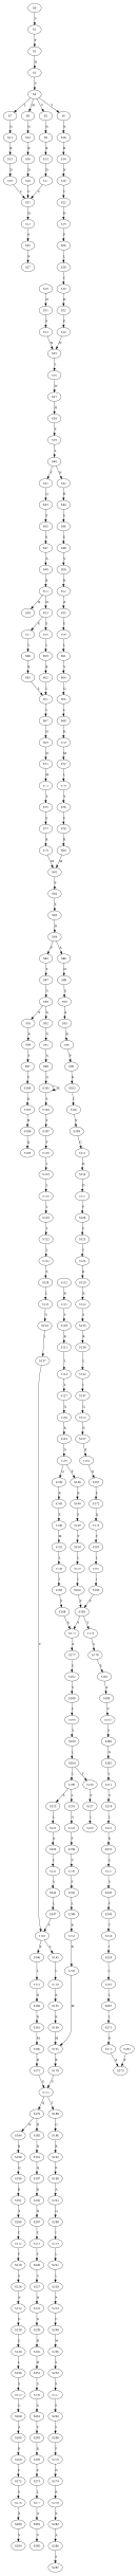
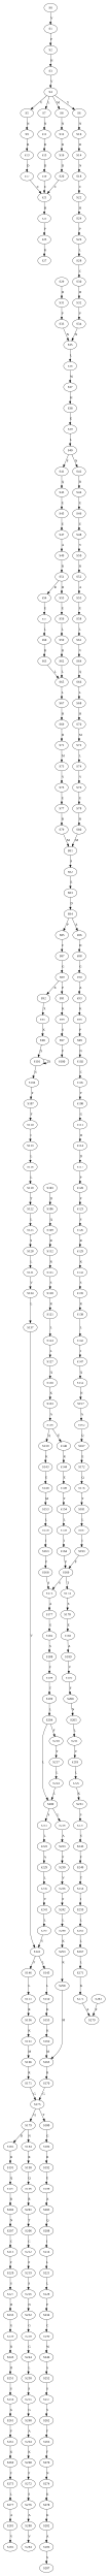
  strict digraph {
    fontname="Liberation Serif"
    node [fontname="Liberation Serif"]
    edge [fontname="Liberation Serif"]
    S0
    S1
    S2
    S3
    S4
    S5
    S6
    S7
    S8
    S9
    S10
    S11
    S12
    S13
    S14
    S15
    S16
    S17
    S18
    S19
    S20
    S21
    S22
    S23
    S24
    S25
    S26
    S27
    S28
    S30
    S29
    S31
    S32
    S33
    S34
    S35
    S36
    S37
    S38
    S39
    S40
    S41
    S42
    S43
    S44
    S45
    S46
    S47
    S48
    S49
    S50
    S51
    S52
    S53
    S54
    S55
    S56
    S57
    S58
    S59
    S60
    S61
    S62
    S63
    S64
    S65
    S66
    S67
    S68
    S69
    S70
    S71
    S72
    S73
    S74
    S75
    S76
    S77
    S78
    S79
    S80
    S81
    S82
    S83
    S84
    S85
    S86
    S87
    S88
    S89
    S90
    S91
    S92
    S93
    S94
    S95
    S96
    S97
    S98
    S99
    S100
    S101
    S102
    S103
    S104
    S105
    S106
    S107
    S108
    S109
    S110
    S111
    S112
    S113
    S114
    S115
    S116
    S117
    S118
    S119
    S120
    S121
    S122
    S123
    S124
    S125
    S126
    S127
    S128
    S129
    S130
    S131
    S132
    S133
    S134
    S135
    S136
    S137
    S138
    S139
    S140
    S141
    S142
    S143
    S144
    S145
    S146
    S147
    S148
    S149
    S150
    S151
    S152
    S153
    S154
    S155
    S156
    S157
    S158
    S159
    S160
    S161
    S162
    S163
    S164
    S165
    S166
    S167
    S168
    S169
    S170
    S171
    S172
    S173
    S174
    S175
    S176
    S177
    S178
    S179
    S180
    S181
    S182
    S183
    S184
    S185
    S186
    S187
    S188
    S189
    S190
    S191
    S192
    S193
    S194
    S195
    S196
    S197
    S198
    S199
    S200
    S201
    S202
    S203
    S204
    S205
    S206
    S207
    S208
    S209
    S210
    S211
    S212
    S213
    S214
    S215
    S216
    S217
    S218
    S219
    S220
    S221
    S222
    S223
    S224
    S225
    S226
    S227
    S228
    S229
    S230
    S231
    S232
    S233
    S234
    S235
    S236
    S237
    S238
    S239
    S240
    S241
    S242
    S243
    S244
    S245
    S246
    S247
    S248
    S249
    S250
    S251
    S252
    S253
    S254
    S255
    S256
    S257
    S258
    S259
    S260
    S261
    S262
    S263
    S264
    S265
    S266
    S267
    S268
    S269
    S270
    S271
    S272
    S273
    S274
    S275
    S276
    S277
    S278
    S279
    S280
    S281
    S282
    S284
    S285
    S286
    S283
    S287
    S0 -> S1 [label=V]
    S1 -> S2 [label=P]
    S2 -> S3 [label=H]
    S3 -> S4 [label=V]
    S4 -> S5 [label=V]
    S4 -> S6 [label=Y]
    S4 -> S7 [label=L]
    S4 -> S8 [label=M]
    S5 -> S9 [label=N]
    S6 -> S10 [label=N]
    S7 -> S11 [label=N]
    S8 -> S12 [label=N]
    S9 -> S13 [label=R]
    S10 -> S14 [label=R]
    S11 -> S15 [label=R]
    S12 -> S16 [label=R]
    S13 -> S17 [label=D]
    S14 -> S18 [label=N]
    S15 -> S19 [label=D]
    S16 -> S20 [label=D]
    S17 -> S21 [label=C]
    S18 -> S22 [label=C]
    S19 -> S21 [label=C]
    S20 -> S21 [label=C]
    S21 -> S23 [label=H]
    S22 -> S24 [label=H]
    S23 -> S25 [label=P]
    S24 -> S26 [label=P]
    S25 -> S27 [label=K]
    S26 -> S28 [label=L]
    S28 -> S30 [label=C]
    S30 -> S32 [label=H]
    S29 -> S31 [label=H]
    S31 -> S33 [label=P]
    S32 -> S34 [label=P]
    S33 -> S35 [label=N]
    S34 -> S35 [label=N]
    S35 -> S36 [label=L]
    S36 -> S37 [label=W]
    S37 -> S38 [label=H]
    S38 -> S39 [label=E]
    S39 -> S40 [label=L]
    S40 -> S41 [label=F]
    S40 -> S42 [label=N]
    S41 -> S43 [label=Q]
    S42 -> S44 [label=R]
    S43 -> S45 [label=E]
    S44 -> S46 [label=E]
    S45 -> S47 [label=E]
    S46 -> S48 [label=E]
    S47 -> S49 [label=A]
    S48 -> S50 [label=V]
    S49 -> S51 [label=R]
    S50 -> S52 [label=R]
    S51 -> S53 [label=H]
    S51 -> S54 [label=R]
    S52 -> S55 [label=A]
    S53 -> S56 [label=E]
-   S53 -> S57 [label=E]
+   S54 -> S57 [label=E]
    S55 -> S58 [label=E]
    S56 -> S59 [label=L]
    S57 -> S60 [label=L]
    S58 -> S61 [label=L]
    S59 -> S62 [label=R]
    S60 -> S63 [label=R]
    S61 -> S64 [label=V]
    S62 -> S65 [label=L]
    S63 -> S65 [label=L]
    S64 -> S66 [label=Q]
    S65 -> S67 [label=L]
    S66 -> S68 [label=L]
    S67 -> S69 [label=H]
    S68 -> S70 [label=H]
    S69 -> S71 [label=H]
    S70 -> S72 [label=M]
    S71 -> S73 [label=M]
    S72 -> S74 [label=L]
    S73 -> S75 [label=Y]
    S74 -> S76 [label=Y]
    S75 -> S77 [label=E]
    S76 -> S78 [label=E]
    S77 -> S79 [label=R]
    S78 -> S80 [label=R]
    S79 -> S81 [label=M]
    S80 -> S81 [label=M]
    S81 -> S82 [label=P]
    S82 -> S83 [label=E]
    S83 -> S84 [label=D]
    S84 -> S85 [label=P]
    S84 -> S86 [label=A]
    S85 -> S87 [label=F]
    S86 -> S88 [label=H]
    S87 -> S89 [label=G]
    S88 -> S90 [label=G]
    S89 -> S91 [label=P]
    S89 -> S92 [label=X]
    S90 -> S93 [label=A]
    S91 -> S94 [label=K]
    S92 -> S95 [label=X]
    S93 -> S96 [label=K]
    S94 -> S97 [label=S]
    S95 -> S98 [label=X]
    S96 -> S99 [label=P]
    S97 -> S100 [label=P]
    S98 -> S101 [label=X]
    S99 -> S102 [label=N]
-   S100 -> S103 [label=R]
    S101 -> S101 [label=X]
    S101 -> S104 [label=S]
    S102 -> S105 [label=C]
    S103 -> S106 [label=D]
    S104 -> S107 [label=F]
    S105 -> S108 [label=Y]
    S106 -> S109 [label=Q]
    S107 -> S110 [label=F]
    S108 -> S111 [label=G]
+   S109 -> S112 [label=R]
    S110 -> S113 [label=I]
    S111 -> S114 [label=H]
    S112 -> S115 [label=R]
    S113 -> S116 [label=L]
    S114 -> S117 [label=D]
    S115 -> S118 [label=S]
    S116 -> S119 [label=L]
    S117 -> S120 [label=P]
    S118 -> S121 [label=R]
    S119 -> S122 [label=T]
    S120 -> S123 [label=P]
    S121 -> S124 [label=L]
    S122 -> S125 [label=L]
    S123 -> S126 [label=S]
    S124 -> S127 [label=L]
    S125 -> S128 [label=S]
    S126 -> S129 [label=R]
    S127 -> S130 [label=Q]
    S128 -> S131 [label=L]
    S129 -> S132 [label=K]
    S130 -> S133 [label=K]
    S131 -> S134 [label=V]
    S132 -> S135 [label=S]
    S133 -> S136 [label=A]
    S134 -> S137 [label=L]
    S135 -> S138 [label=R]
    S136 -> S139 [label=Q]
    S136 -> S140 [label=E]
    S137 -> S141 [label=V]
    S138 -> S142 [label=L]
    S139 -> S143 [label=K]
    S140 -> S144 [label=K]
    S141 -> S145 [label=L]
    S141 -> S146 [label=F]
    S142 -> S147 [label=I]
    S143 -> S148 [label=E]
    S144 -> S149 [label=E]
    S145 -> S150 [label=L]
    S146 -> S151 [label=L]
    S147 -> S152 [label=Q]
    S148 -> S153 [label=M]
    S149 -> S154 [label=T]
    S150 -> S155 [label=K]
    S151 -> S156 [label=R]
    S152 -> S157 [label=N]
    S153 -> S158 [label=L]
    S154 -> S159 [label=L]
    S155 -> S160 [label=K]
    S156 -> S161 [label=K]
    S157 -> S162 [label=A]
    S158 -> S163 [label=I]
    S159 -> S164 [label=I]
    S160 -> S165 [label=M]
    S161 -> S166 [label=M]
    S162 -> S167 [label=Q]
    S163 -> S168 [label=P]
    S164 -> S169 [label=P]
    S165 -> S170 [label=R]
    S166 -> S171 [label=R]
    S167 -> S172 [label=E]
    S168 -> S173 [label=S]
    S169 -> S173 [label=S]
    S169 -> S174 [label=T]
    S170 -> S175 [label=G]
    S171 -> S175 [label=G]
    S172 -> S176 [label=Q]
    S173 -> S177 [label=A]
    S174 -> S178 [label=S]
    S175 -> S179 [label=Q]
    S175 -> S180 [label=T]
    S176 -> S181 [label=T]
    S177 -> S182 [label=G]
    S178 -> S183 [label=E]
    S179 -> S184 [label=N]
    S179 -> S185 [label=D]
    S180 -> S186 [label=G]
    S181 -> S187 [label=L]
    S182 -> S188 [label=S]
    S183 -> S189 [label=A]
    S184 -> S190 [label=R]
    S185 -> S191 [label=R]
    S186 -> S192 [label=R]
    S187 -> S193 [label=I]
    S188 -> S194 [label=F]
    S189 -> S195 [label=V]
    S190 -> S196 [label=Q]
    S191 -> S197 [label=Q]
    S192 -> S198 [label=E]
    S193 -> S169 [label=P]
    S194 -> S199 [label=T]
    S195 -> S200 [label=F]
    S196 -> S201 [label=R]
    S197 -> S202 [label=R]
    S198 -> S203 [label=A]
    S199 -> S204 [label=L]
    S200 -> S205 [label=N]
    S201 -> S206 [label=T]
    S202 -> S207 [label=N]
    S203 -> S208 [label=Q]
    S204 -> S209 [label=L]
    S204 -> S210 [label=F]
    S205 -> S211 [label=L]
    S206 -> S212 [label=C]
    S207 -> S213 [label=C]
    S208 -> S214 [label=I]
    S209 -> S215 [label=S]
    S209 -> S216 [label=L]
    S210 -> S217 [label=T]
    S211 -> S218 [label=V]
    S212 -> S219 [label=F]
    S213 -> S220 [label=F]
    S214 -> S221 [label=L]
    S215 -> S222 [label=L]
    S216 -> S223 [label=A]
    S217 -> S224 [label=L]
    S218 -> S225 [label=L]
    S219 -> S226 [label=S]
    S220 -> S227 [label=S]
    S221 -> S228 [label=L]
    S222 -> S229 [label=A]
    S223 -> S230 [label=F]
+   S224 -> S209 [label=L]
    S225 -> S231 [label=K]
    S226 -> S232 [label=N]
    S227 -> S233 [label=D]
    S228 -> S234 [label=P]
    S229 -> S235 [label=L]
    S230 -> S236 [label=V]
    S231 -> S237 [label=S]
    S232 -> S238 [label=G]
    S233 -> S239 [label=G]
    S234 -> S240 [label=C]
    S235 -> S241 [label=V]
    S236 -> S242 [label=F]
    S237 -> S243 [label=S]
    S238 -> S244 [label=G]
    S239 -> S245 [label=R]
    S240 -> S246 [label=W]
    S241 -> S247 [label=L]
    S242 -> S248 [label=L]
    S243 -> S249 [label=F]
    S244 -> S250 [label=L]
    S245 -> S251 [label=D]
    S246 -> S252 [label=S]
    S247 -> S141 [label=V]
    S248 -> S253 [label=K]
    S249 -> S254 [label=T]
    S250 -> S255 [label=S]
    S251 -> S256 [label=S]
    S252 -> S257 [label=S]
    S253 -> S258 [label=K]
    S254 -> S259 [label=I]
    S255 -> S260 [label=G]
    S256 -> S261 [label=G]
    S257 -> S262 [label=S]
    S258 -> S165 [label=M]
    S259 -> S263 [label=L]
    S260 -> S264 [label=A]
    S261 -> S265 [label=P]
    S262 -> S266 [label=F]
    S263 -> S267 [label=L]
    S264 -> S268 [label=K]
    S265 -> S269 [label=K]
    S266 -> S270 [label=F]
    S267 -> S271 [label=L]
    S268 -> S272 [label=F]
    S269 -> S273 [label=F]
    S270 -> S274 [label=N]
    S271 -> S275 [label=K]
    S272 -> S276 [label=S]
    S273 -> S277 [label=L]
    S274 -> S278 [label=K]
    S275 -> S279 [label=A]
    S276 -> S280 [label=A]
    S277 -> S281 [label=A]
    S278 -> S282 [label=K]
    S280 -> S284 [label=V]
    S281 -> S285 [label=V]
    S282 -> S286 [label=A]
    S286 -> S287 [label=S]
    S283 -> S279 [label=F]
  }
